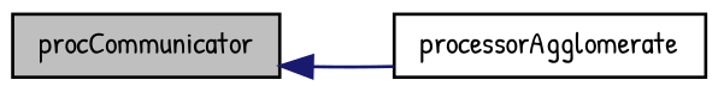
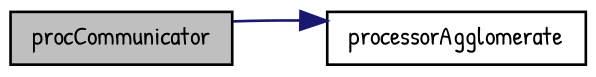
  digraph {
    rankdir=LR
    fontname="Patrick Hand"
    node [color=black fontname="Patrick Hand" fontsize=10 shape=record]
    n1 [fillcolor=grey75 fontcolor=black height=0.2 label=procCommunicator style=filled width=0.4]
    n2 [height=0.2 label=processorAgglomerate width=0.4]
-   n1 -> n2 [color=midnightblue dir=back fontname="Patrick Hand" fontsize=10 labelfontname=Helvetica labelfontsize=10 style=solid]
+   n2 -> n1 [color=midnightblue dir=back fontname="Patrick Hand" fontsize=10 labelfontname=Helvetica labelfontsize=10 style=solid]
  }
